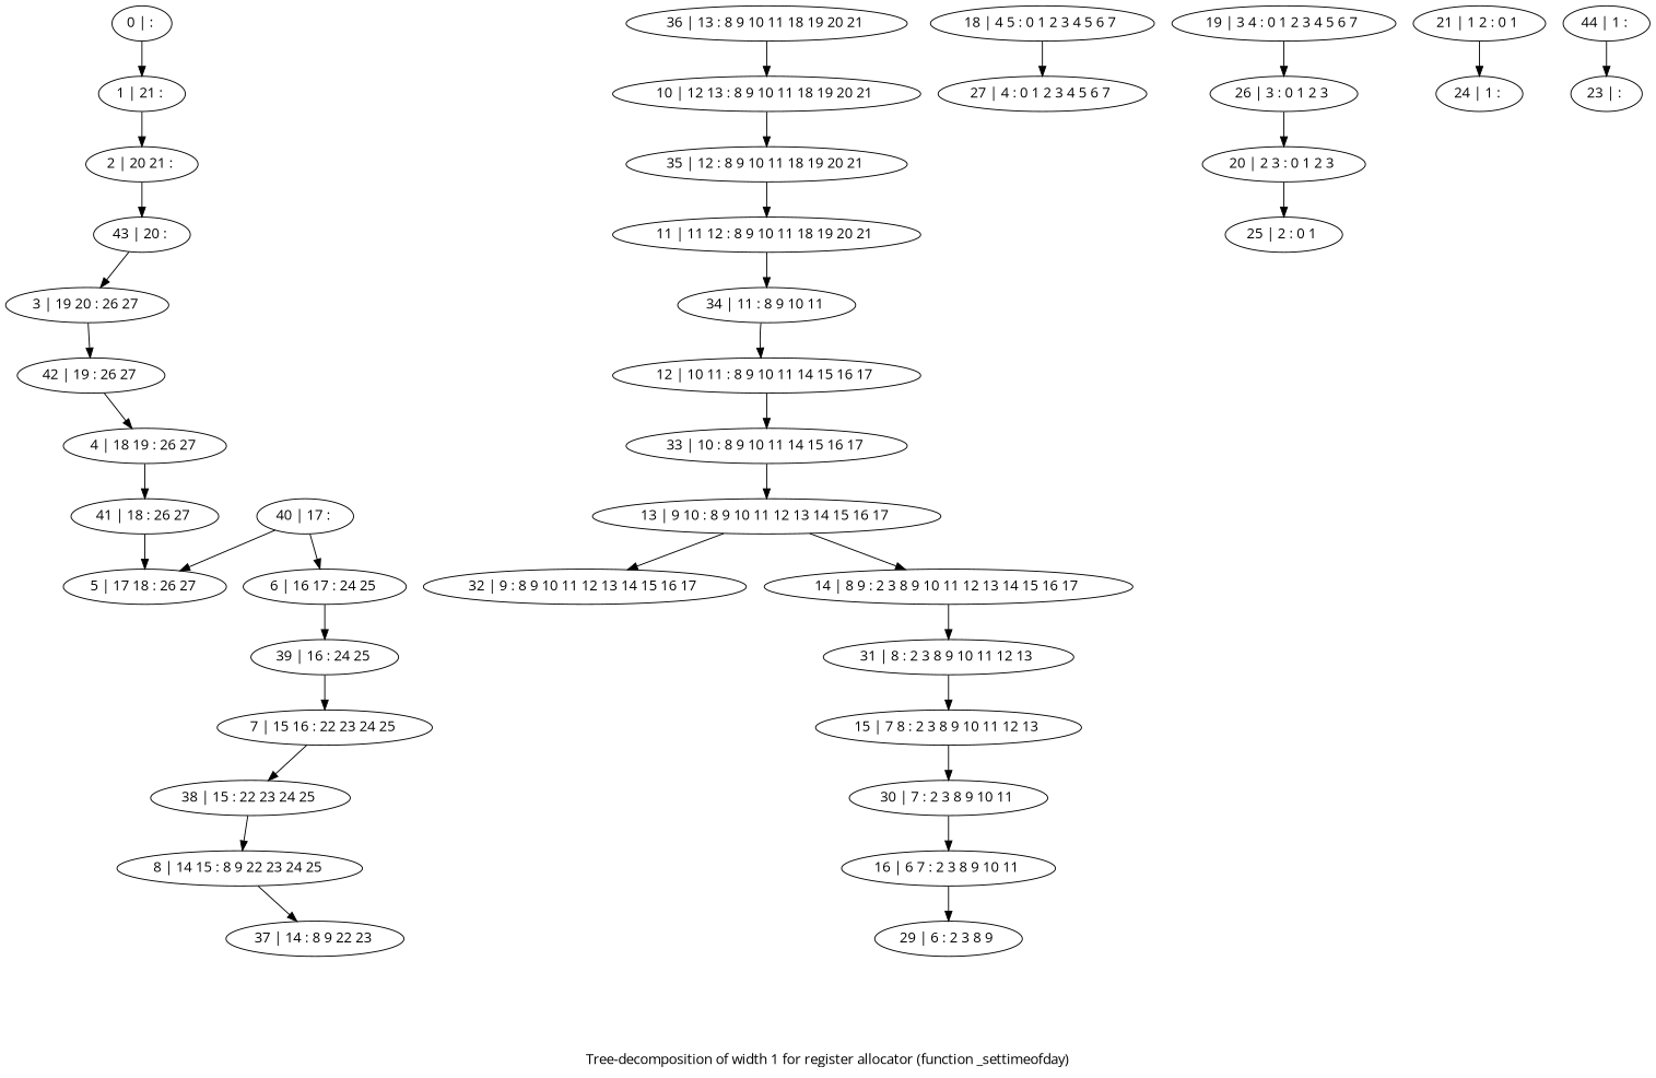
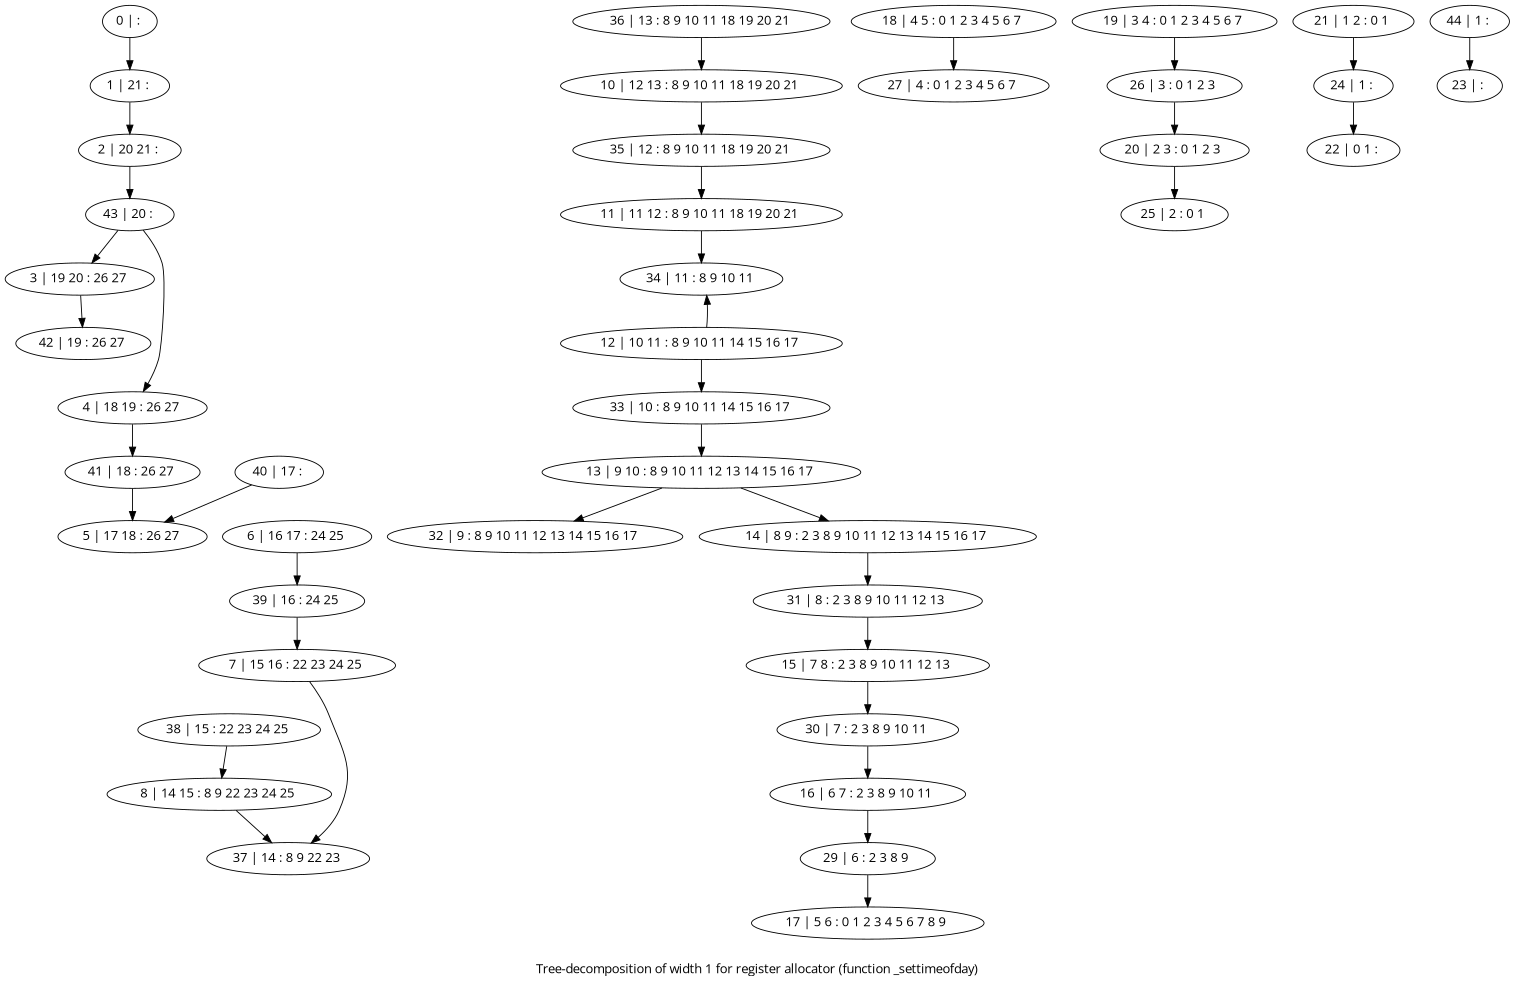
  digraph {
    fontname="Open Sans"
    label="Tree-decomposition of width 1 for register allocator (function _settimeofday)"
    node [fontname="Open Sans"]
    edge [fontname="Open Sans"]
    n1 [label="0 | : "]
    n2 [label="1 | 21 : "]
    n3 [label="2 | 20 21 : "]
    n4 [label="43 | 20 : "]
    n5 [label="3 | 19 20 : 26 27 "]
    n6 [label="42 | 19 : 26 27 "]
    n7 [label="4 | 18 19 : 26 27 "]
    n8 [label="41 | 18 : 26 27 "]
    n9 [label="5 | 17 18 : 26 27 "]
    n10 [label="40 | 17 : "]
    n11 [label="6 | 16 17 : 24 25 "]
    n12 [label="39 | 16 : 24 25 "]
    n13 [label="7 | 15 16 : 22 23 24 25 "]
    n14 [label="38 | 15 : 22 23 24 25 "]
    n15 [label="8 | 14 15 : 8 9 22 23 24 25 "]
    n16 [label="37 | 14 : 8 9 22 23 "]
    n17 [label="36 | 13 : 8 9 10 11 18 19 20 21 "]
    n18 [label="10 | 12 13 : 8 9 10 11 18 19 20 21 "]
    n19 [label="35 | 12 : 8 9 10 11 18 19 20 21 "]
    n20 [label="11 | 11 12 : 8 9 10 11 18 19 20 21 "]
    n21 [label="34 | 11 : 8 9 10 11 "]
    n22 [label="12 | 10 11 : 8 9 10 11 14 15 16 17 "]
    n23 [label="33 | 10 : 8 9 10 11 14 15 16 17 "]
    n24 [label="13 | 9 10 : 8 9 10 11 12 13 14 15 16 17 "]
    n25 [label="32 | 9 : 8 9 10 11 12 13 14 15 16 17 "]
    n26 [label="14 | 8 9 : 2 3 8 9 10 11 12 13 14 15 16 17 "]
    n27 [label="31 | 8 : 2 3 8 9 10 11 12 13 "]
    n28 [label="15 | 7 8 : 2 3 8 9 10 11 12 13 "]
    n29 [label="30 | 7 : 2 3 8 9 10 11 "]
    n30 [label="16 | 6 7 : 2 3 8 9 10 11 "]
    n31 [label="29 | 6 : 2 3 8 9 "]
+   n32 [label="17 | 5 6 : 0 1 2 3 4 5 6 7 8 9 "]
    n33 [label="18 | 4 5 : 0 1 2 3 4 5 6 7 "]
    n34 [label="27 | 4 : 0 1 2 3 4 5 6 7 "]
    n35 [label="19 | 3 4 : 0 1 2 3 4 5 6 7 "]
    n36 [label="26 | 3 : 0 1 2 3 "]
    n37 [label="20 | 2 3 : 0 1 2 3 "]
    n38 [label="25 | 2 : 0 1 "]
    n39 [label="21 | 1 2 : 0 1 "]
    n40 [label="24 | 1 : "]
+   n41 [label="22 | 0 1 : "]
    n42 [label="44 | 1 : "]
    n43 [label="23 | : "]
    n1 -> n2
    n2 -> n3
    n3 -> n4
    n4 -> n5
    n5 -> n6
-   n6 -> n7
+   n4 -> n7
    n7 -> n8
    n8 -> n9
    n10 -> n9
-   n10 -> n11
    n11 -> n12
    n12 -> n13
-   n13 -> n14
+   n13 -> n16
    n14 -> n15
    n15 -> n16
    n17 -> n18
    n18 -> n19
    n19 -> n20
    n20 -> n21
-   n21 -> n22
+   n22 -> n21
    n22 -> n23
    n23 -> n24
    n24 -> n25
    n24 -> n26
    n26 -> n27
    n27 -> n28
    n28 -> n29
    n29 -> n30
    n30 -> n31
+   n31 -> n32
    n33 -> n34
    n35 -> n36
    n36 -> n37
    n37 -> n38
    n39 -> n40
+   n40 -> n41
    n42 -> n43
  }
